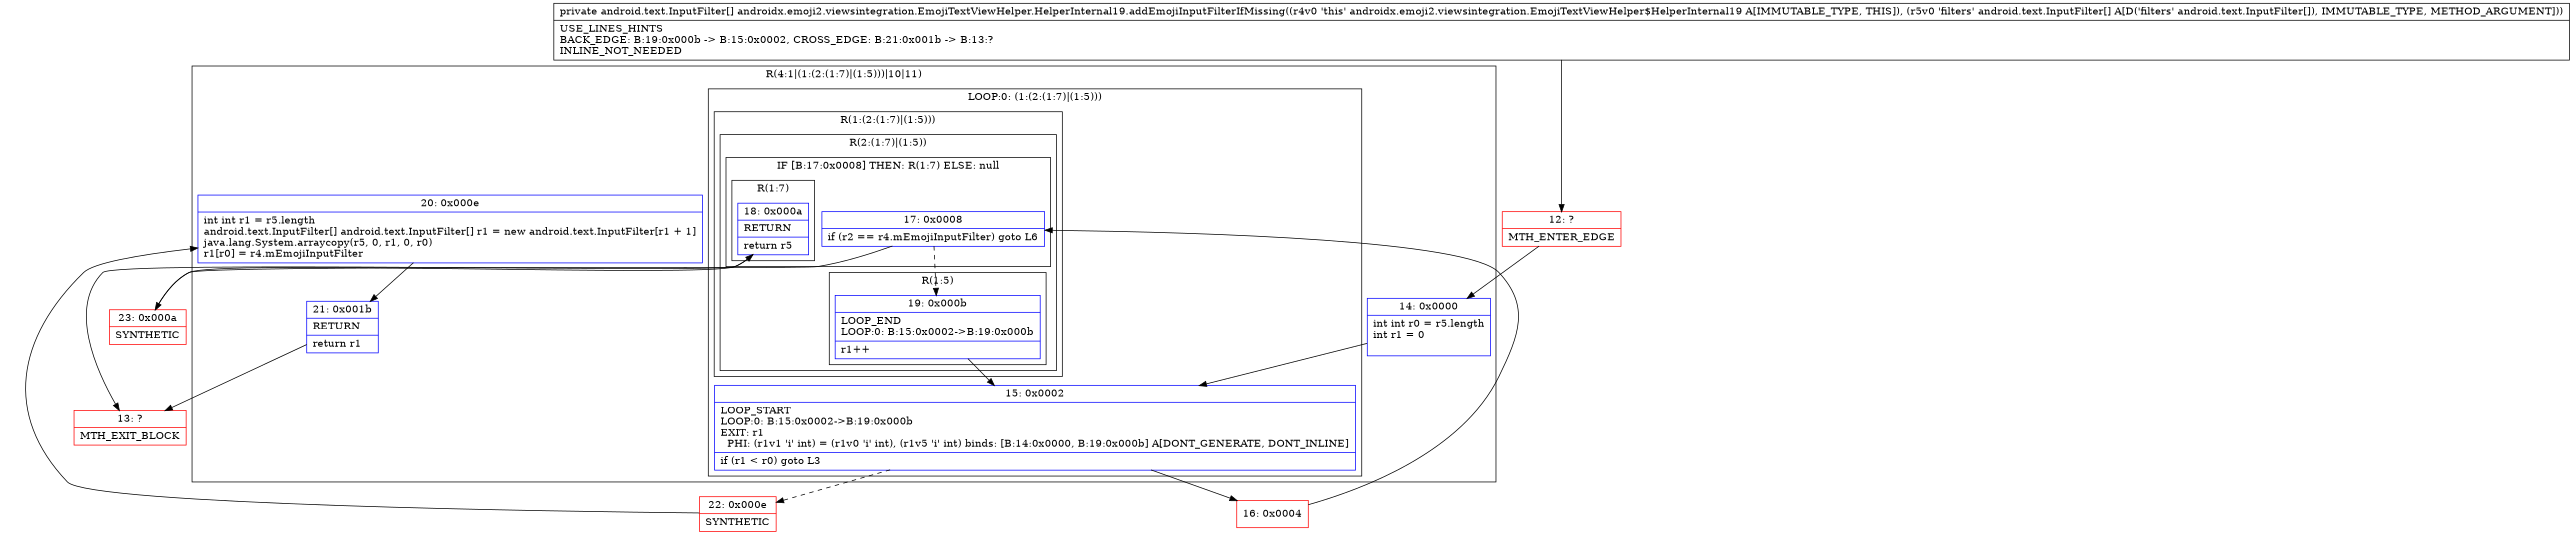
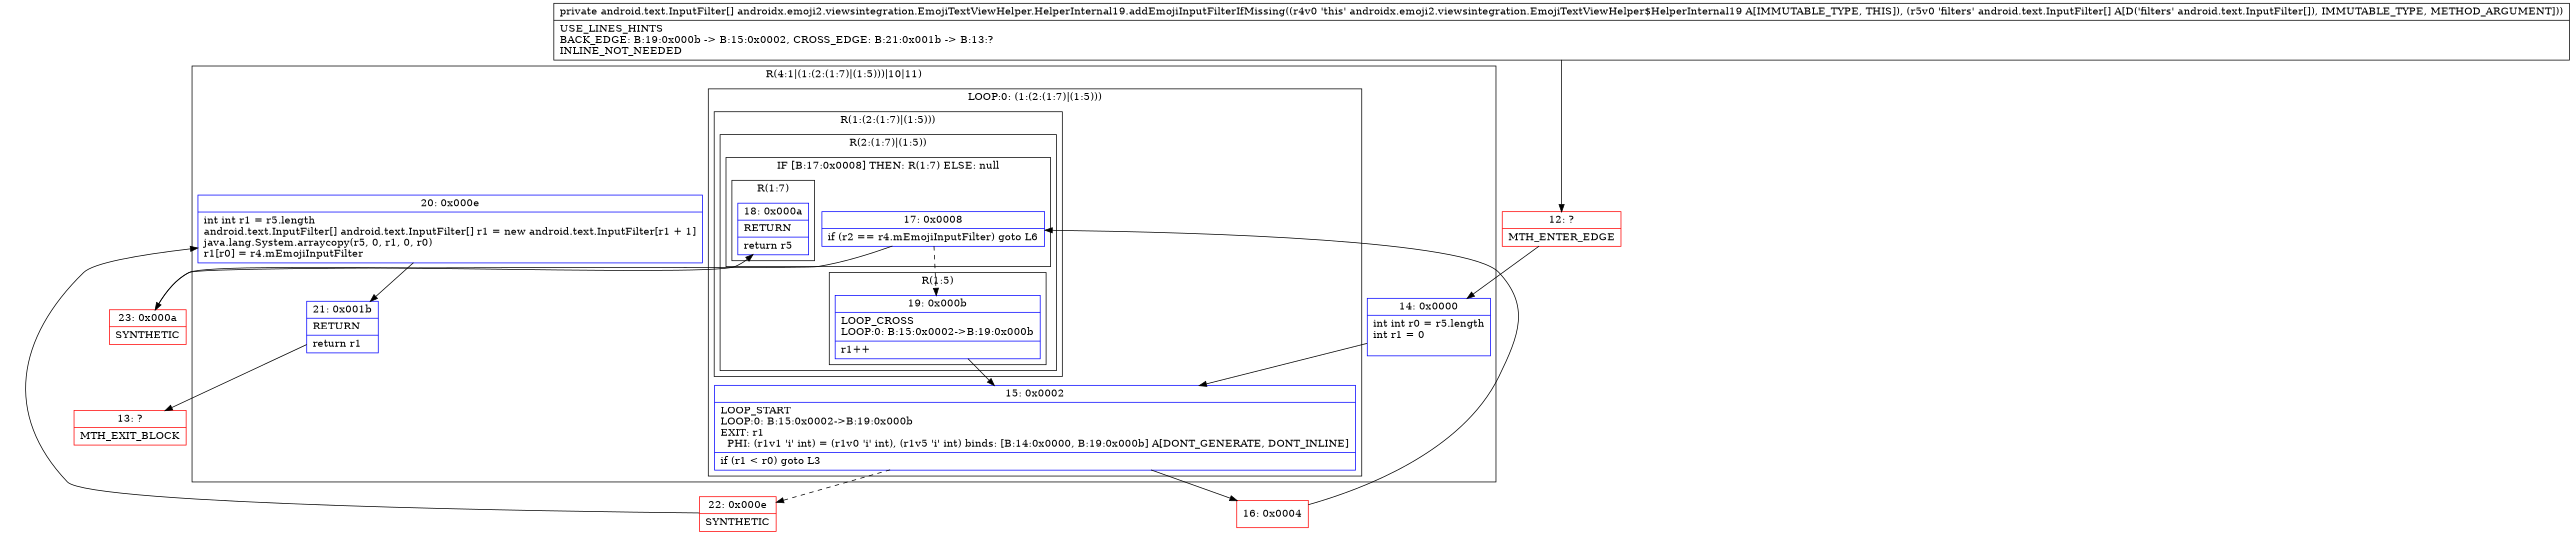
  digraph {
    node [color=blue shape=record]
    n1 [label="{18\:\ 0x000a|RETURN\l|return r5\l}"]
    n2 [label="{17\:\ 0x0008|if (r2 == r4.mEmojiInputFilter) goto L6\l}"]
-   n3 [label="{19\:\ 0x000b|LOOP_END\lLOOP:0: B:15:0x0002\-\>B:19:0x000b\l|r1++\l}"]
+   n3 [label="{19\:\ 0x000b|LOOP_CROSS\lLOOP:0: B:15:0x0002\-\>B:19:0x000b\l|r1++\l}"]
    n4 [label="{15\:\ 0x0002|LOOP_START\lLOOP:0: B:15:0x0002\-\>B:19:0x000b\lEXIT: r1 \l  PHI: (r1v1 'i' int) = (r1v0 'i' int), (r1v5 'i' int) binds: [B:14:0x0000, B:19:0x000b] A[DONT_GENERATE, DONT_INLINE]\l|if (r1 \< r0) goto L3\l}"]
    n5 [label="{14\:\ 0x0000|int int r0 = r5.length\lint r1 = 0\l\l}"]
    n6 [label="{20\:\ 0x000e|int int r1 = r5.length\landroid.text.InputFilter[] android.text.InputFilter[] r1 = new android.text.InputFilter[r1 + 1]\ljava.lang.System.arraycopy(r5, 0, r1, 0, r0)\lr1[r0] = r4.mEmojiInputFilter\l}"]
    n7 [label="{21\:\ 0x001b|RETURN\l|return r1\l}"]
    n8 [color=red label="{13\:\ ?|MTH_EXIT_BLOCK\l}"]
    n9 [color=red label="{23\:\ 0x000a|SYNTHETIC\l}"]
    n10 [color=red label="{16\:\ 0x0004}"]
    n11 [color=red label="{22\:\ 0x000e|SYNTHETIC\l}"]
    n12 [color=red label="{12\:\ ?|MTH_ENTER_EDGE\l}"]
    n13 [label="{private android.text.InputFilter[] androidx.emoji2.viewsintegration.EmojiTextViewHelper.HelperInternal19.addEmojiInputFilterIfMissing((r4v0 'this' androidx.emoji2.viewsintegration.EmojiTextViewHelper$HelperInternal19 A[IMMUTABLE_TYPE, THIS]), (r5v0 'filters' android.text.InputFilter[] A[D('filters' android.text.InputFilter[]), IMMUTABLE_TYPE, METHOD_ARGUMENT]))  | USE_LINES_HINTS\lBACK_EDGE: B:19:0x000b \-\> B:15:0x0002, CROSS_EDGE: B:21:0x001b \-\> B:13:?\lINLINE_NOT_NEEDED\l}" color=""]
    subgraph cluster_1 {
      label="R(4:1|(1:(2:(1:7)|(1:5)))|10|11)"
      n5
      n6
      n7
      subgraph cluster_2 {
        label="LOOP:0: (1:(2:(1:7)|(1:5)))"
        n4
        subgraph cluster_3 {
          label="R(1:(2:(1:7)|(1:5)))"
          subgraph cluster_4 {
            label="R(2:(1:7)|(1:5))"
            subgraph cluster_5 {
              label="IF [B:17:0x0008] THEN: R(1:7) ELSE: null"
              n2
              subgraph cluster_6 {
                label="R(1:7)"
                n1
              }
            }
            subgraph cluster_7 {
              label="R(1:5)"
              n3
            }
          }
        }
      }
    }
-   n1 -> n8
    n2 -> n3 [style=dashed]
    n2 -> n9
    n3 -> n4
    n4 -> n10
    n4 -> n11 [style=dashed]
    n5 -> n4
    n6 -> n7
    n7 -> n8
    n9 -> n1
    n10 -> n2
    n11 -> n6
    n12 -> n5
    n13 -> n12
  }
